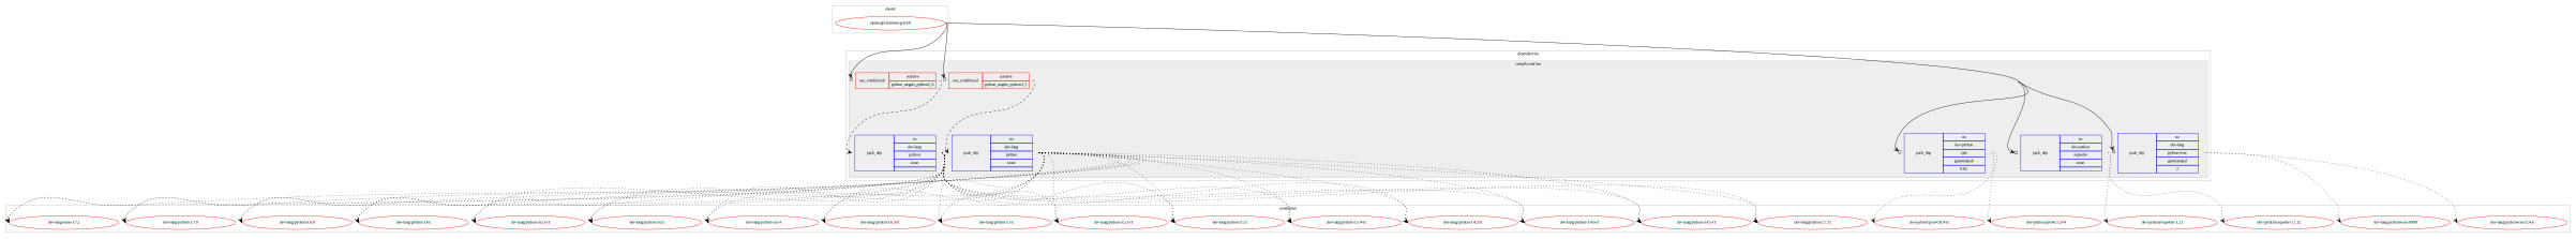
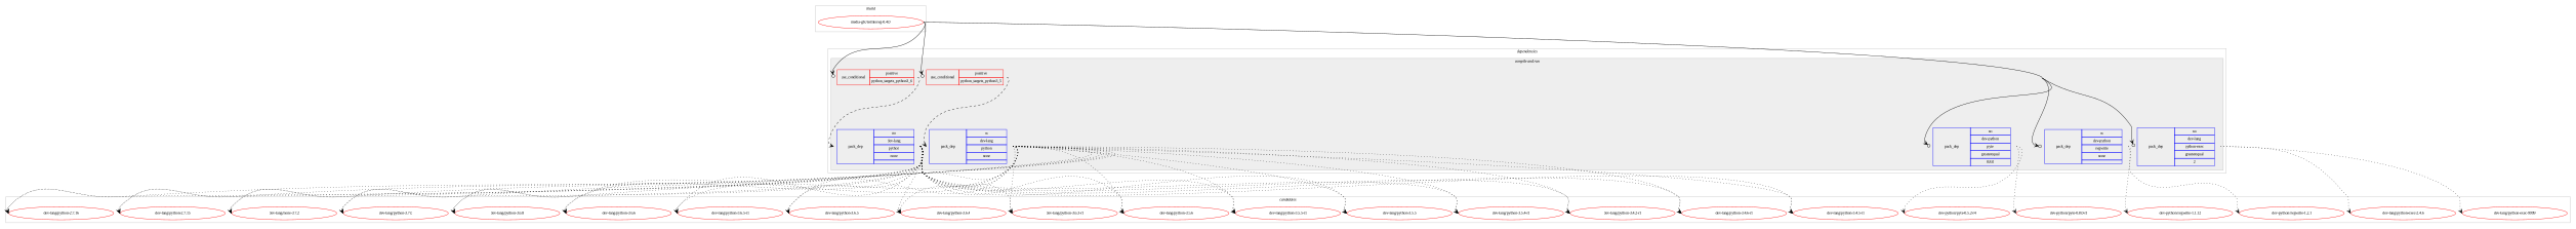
  digraph {
    compound=true
    concentrate=true
    fontname="Liberation Serif"
    fontsize=10
    newrank=true
    rankdir=TB
    ranksep=1.5
    node [color=red fontname="Liberation Serif" fontsize=10]
    edge [arrowhead=vee fontname="Liberation Serif" headport=w style=dotted tailport=e weight=100]
    n1 [label="media-gfx/termtosvg-0.4.0" width=4]
    n2 [color=blue label=<<TABLE BORDER="0" CELLBORDER="1" CELLSPACING="0" CELLPADDING="4" WIDTH="220"><TR><TD ROWSPAN="6" CELLPADDING="30">pack_dep</TD></TR><TR><TD WIDTH="110">no</TD></TR><TR><TD>dev-lang</TD></TR><TR><TD>python</TD></TR><TR><TD>none</TD></TR><TR><TD></TD></TR></TABLE>> shape=none]
    n3 [label=<<TABLE BORDER="0" CELLBORDER="1" CELLSPACING="0" CELLPADDING="4"><TR><TD ROWSPAN="3" CELLPADDING="10">use_conditional</TD></TR><TR><TD>positive</TD></TR><TR><TD>python_targets_python3_5</TD></TR></TABLE>> shape=none]
    n4 [color=blue label=<<TABLE BORDER="0" CELLBORDER="1" CELLSPACING="0" CELLPADDING="4" WIDTH="220"><TR><TD ROWSPAN="6" CELLPADDING="30">pack_dep</TD></TR><TR><TD WIDTH="110">no</TD></TR><TR><TD>dev-lang</TD></TR><TR><TD>python</TD></TR><TR><TD>none</TD></TR><TR><TD></TD></TR></TABLE>> shape=none]
    n5 [label=<<TABLE BORDER="0" CELLBORDER="1" CELLSPACING="0" CELLPADDING="4"><TR><TD ROWSPAN="3" CELLPADDING="10">use_conditional</TD></TR><TR><TD>positive</TD></TR><TR><TD>python_targets_python3_6</TD></TR></TABLE>> shape=none]
    n6 [color=blue label=<<TABLE BORDER="0" CELLBORDER="1" CELLSPACING="0" CELLPADDING="4" WIDTH="220"><TR><TD ROWSPAN="6" CELLPADDING="30">pack_dep</TD></TR><TR><TD WIDTH="110">no</TD></TR><TR><TD>dev-lang</TD></TR><TR><TD>python-exec</TD></TR><TR><TD>greaterequal</TD></TR><TR><TD>2</TD></TR></TABLE>> shape=none]
    n7 [color=blue label=<<TABLE BORDER="0" CELLBORDER="1" CELLSPACING="0" CELLPADDING="4" WIDTH="220"><TR><TD ROWSPAN="6" CELLPADDING="30">pack_dep</TD></TR><TR><TD WIDTH="110">no</TD></TR><TR><TD>dev-python</TD></TR><TR><TD>pyte</TD></TR><TR><TD>greaterequal</TD></TR><TR><TD>0.8.0</TD></TR></TABLE>> shape=none]
    n8 [color=blue label=<<TABLE BORDER="0" CELLBORDER="1" CELLSPACING="0" CELLPADDING="4" WIDTH="220"><TR><TD ROWSPAN="6" CELLPADDING="30">pack_dep</TD></TR><TR><TD WIDTH="110">no</TD></TR><TR><TD>dev-python</TD></TR><TR><TD>svgwrite</TD></TR><TR><TD>none</TD></TR><TR><TD></TD></TR></TABLE>> shape=none]
    n9 [label="dev-lang/python-2.7.15" width=4]
+   n10 [label="dev-lang/python-2.7.16" width=4]
    n11 [label="dev-lang/python-3.4.5-r1" width=4]
    n12 [label="dev-lang/python-3.4.6-r1" width=4]
    n13 [label="dev-lang/python-3.4.2-r1" width=4]
    n14 [label="dev-lang/python-3.5.4-r1" width=4]
    n15 [label="dev-lang/python-3.5.5" width=4]
    n16 [label="dev-lang/python-3.5.5-r1" width=4]
    n17 [label="dev-lang/python-3.5.6" width=4]
    n18 [label="dev-lang/python-3.6.3-r1" width=4]
    n19 [label="dev-lang/python-3.6.4" width=4]
    n20 [label="dev-lang/python-3.6.5" width=4]
    n21 [label="dev-lang/python-3.6.5-r1" width=4]
    n22 [label="dev-lang/python-3.6.6" width=4]
    n23 [label="dev-lang/python-3.6.8" width=4]
    n24 [label="dev-lang/python-3.7.0" width=4]
    n25 [label="dev-lang/none-3.7.2" width=4]
    n26 [label="dev-lang/python-exec-2.4.6" width=4]
    n27 [label="dev-lang/python-exec-9999" width=4]
    n28 [label="dev-python/pyte-0.5.2-r4" width=4]
    n29 [label="dev-python/pyte-0.8.0-r1" width=4]
    n30 [label="dev-python/svgwrite-1.1.12" width=4]
    n31 [label="dev-python/svgwrite-1.2.1" width=4]
    subgraph cluster_1 {
      color=gray
      label=<<i>ebuild</i>>
      rank=same
      n1
    }
    subgraph cluster_2 {
      color=gray
      label=<<i>dependencies</i>>
      subgraph cluster_3 {
        color=gray
        fillcolor="#eeeeee"
        label=<<i>compile</i>>
        style=filled
      }
      subgraph cluster_4 {
        color=gray
        fillcolor="#eeeeee"
        label=<<i>compile and run</i>>
        style=filled
        subgraph sub_5 {
          color=gray
          fillcolor="#eeeeee"
          label=<<i>compile and run</i>>
          style=filled
          n3
          subgraph sub_6 {
            color=gray
            fillcolor="#eeeeee"
            label=<<i>compile and run</i>>
            style=filled
            n2
          }
        }
        subgraph sub_7 {
          color=gray
          fillcolor="#eeeeee"
          label=<<i>compile and run</i>>
          style=filled
          n5
          subgraph sub_8 {
            color=gray
            fillcolor="#eeeeee"
            label=<<i>compile and run</i>>
            style=filled
            n4
          }
        }
        subgraph sub_9 {
          color=gray
          fillcolor="#eeeeee"
          label=<<i>compile and run</i>>
          style=filled
          n6
        }
        subgraph sub_10 {
          color=gray
          fillcolor="#eeeeee"
          label=<<i>compile and run</i>>
          style=filled
          n7
        }
        subgraph sub_11 {
          color=gray
          fillcolor="#eeeeee"
          label=<<i>compile and run</i>>
          style=filled
          n8
        }
      }
      subgraph cluster_12 {
        color=gray
        fillcolor="#eeeeee"
        label=<<i>run</i>>
        style=filled
      }
    }
    subgraph cluster_13 {
      color=gray
      label=<<i>candidates</i>>
      rank=same
      subgraph sub_14 {
        color=black
        label=<<i>candidates</i>>
        nodesep=1
        rank=same
        n9
+       n10
        n11
        n12
        n13
        n14
        n15
        n16
        n17
        n18
        n19
        n20
        n21
        n22
        n23
        n24
        n25
      }
      subgraph sub_15 {
        color=black
        label=<<i>candidates</i>>
        nodesep=1
        rank=same
        n9
+       n10
        n11
        n12
        n13
        n14
        n15
        n16
        n17
        n18
        n19
        n20
        n21
        n22
        n23
        n24
        n25
      }
      subgraph sub_16 {
        color=black
        label=<<i>candidates</i>>
        nodesep=1
        rank=same
        n26
        n27
      }
      subgraph sub_17 {
        color=black
        label=<<i>candidates</i>>
        nodesep=1
        rank=same
        n28
        n29
      }
      subgraph sub_18 {
        color=black
        label=<<i>candidates</i>>
        nodesep=1
        rank=same
        n30
        n31
      }
    }
    n1 -> n3 [arrowhead=odotvee style=solid weight=20]
    n1 -> n5 [arrowhead=odotvee style=solid weight=20]
    n1 -> n6 [arrowhead=odotvee style=solid weight=20]
    n1 -> n7 [arrowhead=odotvee style=solid weight=20]
    n1 -> n8 [arrowhead=odotvee style=solid weight=20]
    n2 -> n9
+   n2 -> n10
    n2 -> n11
    n2 -> n12
    n2 -> n13
    n2 -> n14
    n2 -> n15
    n2 -> n16
    n2 -> n17
    n2 -> n18
    n2 -> n19
    n2 -> n20
    n2 -> n21
    n2 -> n22
    n2 -> n23
    n2 -> n24
    n2 -> n25
    n3 -> n2 [style=dashed weight=20]
    n4 -> n9
+   n4 -> n10
    n4 -> n11
    n4 -> n12
    n4 -> n13
    n4 -> n14
    n4 -> n15
    n4 -> n16
    n4 -> n17
    n4 -> n18
    n4 -> n19
    n4 -> n20
    n4 -> n21
    n4 -> n22
    n4 -> n23
    n4 -> n24
    n4 -> n25
    n5 -> n4 [style=dashed weight=20]
    n6 -> n26
    n6 -> n27
    n7 -> n28
    n7 -> n29
    n8 -> n30
    n8 -> n31
  }
